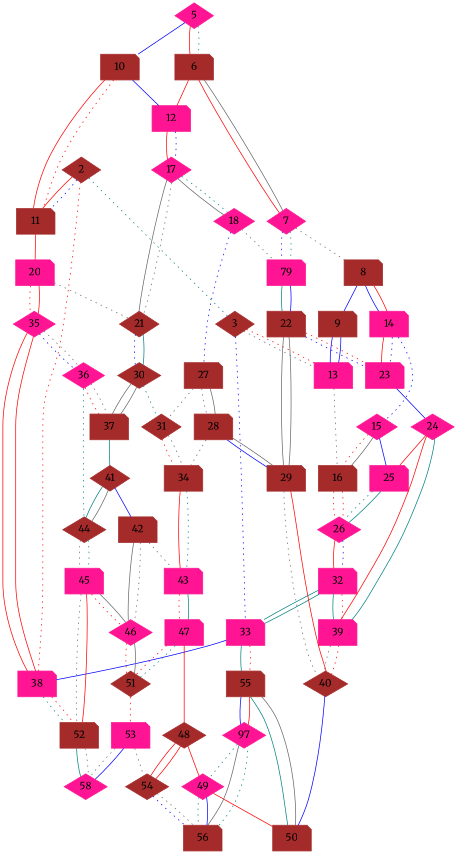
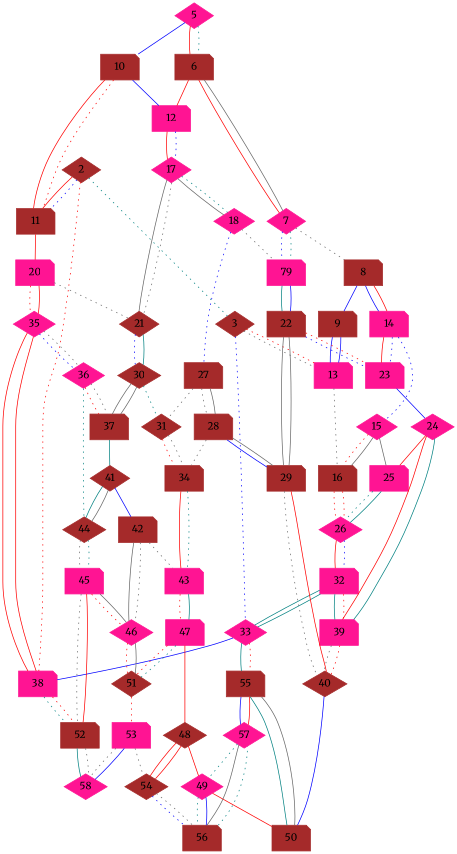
  graph {
    fontname=Merriweather
    node [color=brown fontname=Merriweather shape=note style=filled]
    edge [color=red fontname=Merriweather style=solid]
    2 [shape=diamond]
    3 [shape=diamond]
    11
    38 [color=deeppink]
    5 [color=deeppink shape=diamond]
    6
    10
    13 [color=deeppink]
-   33 [color=deeppink]
+   33 [color=deeppink shape=diamond]
    20 [color=deeppink]
    52
    16
    55
    9
    7 [color=deeppink shape=diamond]
    12 [color=deeppink]
    8
    n18 [color=deeppink label=79]
    17 [color=deeppink shape=diamond]
    14 [color=deeppink]
    22
    15 [color=deeppink shape=diamond]
    23 [color=deeppink]
    21 [shape=diamond]
    35 [color=deeppink shape=diamond]
    18 [color=deeppink shape=diamond]
    26 [color=deeppink shape=diamond]
    25 [color=deeppink]
    24 [color=deeppink shape=diamond]
    32 [color=deeppink]
    27
    30 [shape=diamond]
    28
    31 [shape=diamond]
    29
    36 [color=deeppink shape=diamond]
    37
    40 [shape=diamond]
    39 [color=deeppink]
    34
    43 [color=deeppink]
    50
    41 [shape=diamond]
-   57 [color=deeppink shape=diamond label=97]
+   57 [color=deeppink shape=diamond]
    47 [color=deeppink]
    44 [shape=diamond]
    45 [color=deeppink]
    42
    58 [color=deeppink shape=diamond]
    46 [color=deeppink shape=diamond]
    51 [shape=diamond]
    48 [shape=diamond]
    53 [color=deeppink]
    49 [color=deeppink shape=diamond]
    54 [shape=diamond]
    56
    2 -- 3 [color=teal style=dotted]
    2 -- 11
    2 -- 11 [color=blue style=dotted]
    2 -- 38 [style=dotted]
    3 -- 13 [color=gray40 style=dotted]
    3 -- 13 [style=dotted]
    3 -- 33 [color=blue style=dotted]
    11 -- 20
    38 -- 52 [color=teal style=dotted]
    38 -- 52 [style=dotted]
    5 -- 6
    5 -- 6 [color=teal style=dotted]
    5 -- 10 [color=blue]
    6 -- 7
    6 -- 7 [color=gray40]
    6 -- 12
    10 -- 11
    10 -- 11 [style=dotted]
    10 -- 12 [color=blue]
    13 -- 16 [color=gray40 style=dotted]
    33 -- 38 [color=blue]
    33 -- 55 [color=teal]
    33 -- 55 [style=dotted]
    20 -- 21 [color=gray40 style=dotted]
    20 -- 35 [style=dotted]
    20 -- 35
    52 -- 58 [color=teal]
    52 -- 58 [color=gray40 style=dotted]
    16 -- 26 [style=dotted]
    16 -- 26 [style=dotted]
    55 -- 57 [color=blue]
    55 -- 57
    9 -- 13 [color=blue]
    9 -- 13 [color=blue]
    7 -- 8 [color=gray40 style=dotted]
    7 -- n18 [color=blue style=dotted]
    7 -- n18 [color=teal style=dotted]
    12 -- 17
    12 -- 17 [color=blue style=dotted]
    8 -- 9 [color=blue]
    8 -- 14 [color=blue]
    8 -- 14
    n18 -- 22 [color=teal]
    n18 -- 22 [color=blue]
    17 -- 21 [color=gray40]
    17 -- 21 [color=gray40 style=dotted]
    17 -- 18 [color=gray40]
    17 -- 18 [color=teal style=dotted]
    14 -- 15 [color=blue style=dotted]
    14 -- 23
    14 -- 23 [color=blue style=dotted]
    22 -- 23 [color=blue style=dotted]
    22 -- 23 [style=dotted]
    22 -- 29 [color=gray40]
    22 -- 29 [color=gray40]
    15 -- 16 [style=dotted]
    15 -- 16 [color=gray40]
-   15 -- 25 [color=blue]
+   15 -- 25 [color=gray40]
    23 -- 24 [color=blue]
    21 -- 30 [color=blue style=dotted]
    21 -- 30 [color=teal]
    35 -- 38
    35 -- 38
    35 -- 36 [color=blue style=dotted]
    35 -- 36 [color=gray40 style=dotted]
    18 -- n18 [color=gray40 style=dotted]
    18 -- 27 [color=blue style=dotted]
    26 -- 32
    26 -- 32 [color=blue style=dotted]
    25 -- 26 [color=teal style=dotted]
    25 -- 26 [color=teal]
    24 -- 25
    24 -- 39
    24 -- 39 [color=teal]
    32 -- 33 [color=teal]
    32 -- 33 [color=teal]
    32 -- 39 [color=teal]
    32 -- 39 [style=dotted]
    27 -- 28 [color=gray40 style=dotted]
    27 -- 28 [color=gray40]
    27 -- 31 [color=gray40 style=dotted]
    30 -- 31 [color=teal style=dotted]
    30 -- 37 [color=gray40]
    30 -- 37 [color=gray40]
    28 -- 29 [color=blue]
    28 -- 29 [color=gray40]
    28 -- 34 [color=gray40 style=dotted]
    31 -- 34 [style=dotted]
    31 -- 34 [color=gray40 style=dotted]
    29 -- 40 [color=gray40 style=dotted]
    29 -- 40
    36 -- 37 [style=dotted]
    36 -- 37 [color=gray40 style=dotted]
    36 -- 44 [color=teal style=dotted]
    37 -- 41 [color=teal]
    40 -- 50 [color=blue]
    39 -- 40 [color=gray40 style=dotted]
    39 -- 40 [style=dotted]
    34 -- 43
    34 -- 43 [color=teal style=dotted]
    43 -- 47 [style=dotted]
    43 -- 47 [color=teal]
    50 -- 55 [color=teal]
    50 -- 55 [color=gray40]
    41 -- 44 [color=teal]
    41 -- 44 [color=gray40]
    41 -- 42 [color=blue]
    57 -- 49 [color=teal style=dotted]
    47 -- 51 [style=dotted]
    47 -- 51 [color=teal style=dotted]
    47 -- 48
    44 -- 45 [color=gray40 style=dotted]
    44 -- 45 [color=teal style=dotted]
    45 -- 52 [color=gray40 style=dotted]
    45 -- 52
    45 -- 46 [style=dotted]
    45 -- 46 [color=gray40]
    42 -- 43 [color=gray40 style=dotted]
    42 -- 46 [color=gray40]
    42 -- 46 [color=gray40 style=dotted]
    46 -- 51 [style=dotted]
    46 -- 51 [color=gray40]
    51 -- 53 [style=dotted]
    48 -- 49
    48 -- 54
    48 -- 54
    53 -- 58 [color=gray40 style=dotted]
    53 -- 58 [color=blue]
    53 -- 54 [color=gray40 style=dotted]
    49 -- 50
    49 -- 56 [color=teal style=dotted]
    49 -- 56 [color=blue]
    54 -- 56 [color=blue style=dotted]
    54 -- 56 [color=gray40 style=dotted]
    56 -- 57 [color=gray40]
    56 -- 57 [color=teal style=dotted]
  }
